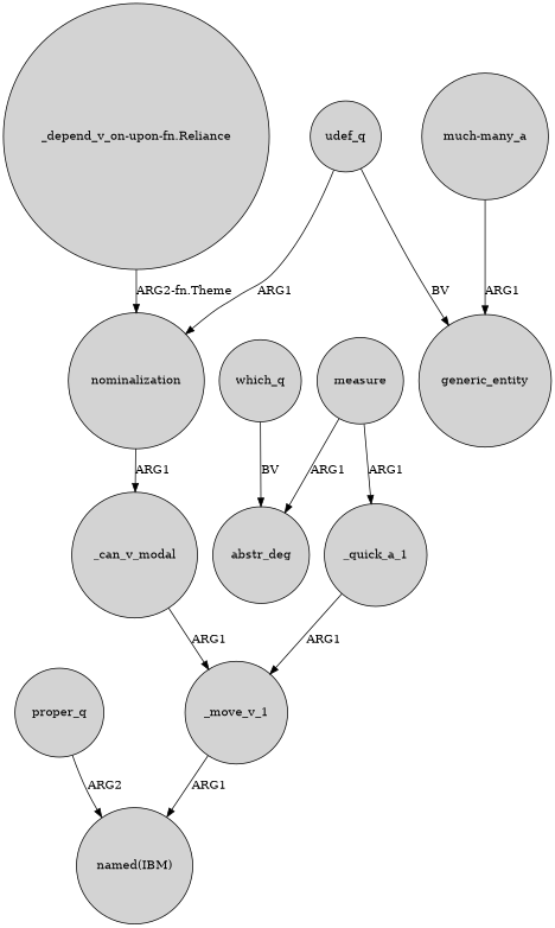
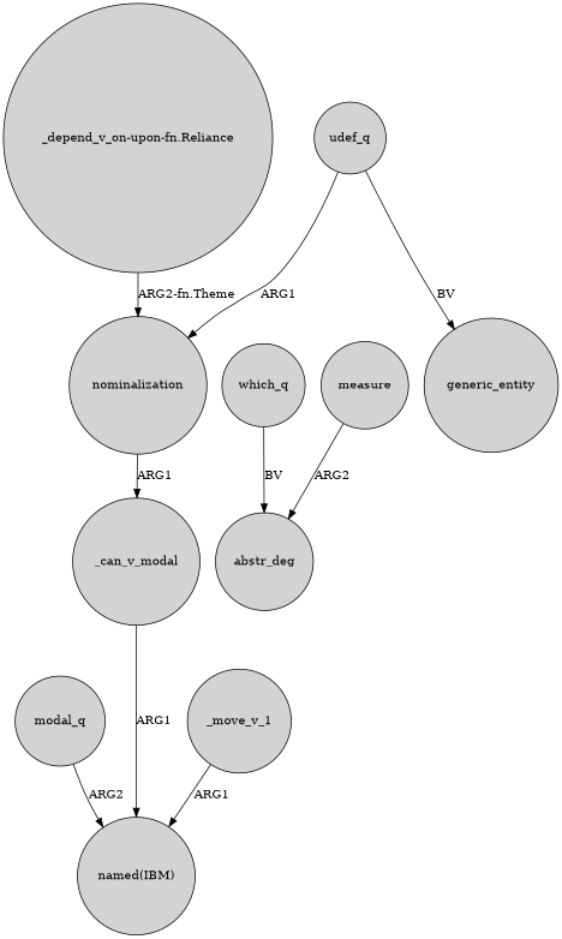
  digraph {
    node [shape=circle style=filled]
    _can_v_modal
    _move_v_1
    "named(IBM)"
    "_depend_v_on-upon-fn.Reliance"
    nominalization
    measure
    abstr_deg
-   _quick_a_1
-   proper_q
+   proper_q [label=modal_q]
    udef_q
    generic_entity
-   "much-many_a"
    which_q
-   _can_v_modal -> _move_v_1 [label=ARG1]
+   _can_v_modal -> "named(IBM)" [label=ARG1]
    _move_v_1 -> "named(IBM)" [label=ARG1]
    "_depend_v_on-upon-fn.Reliance" -> nominalization [label="ARG2-fn.Theme"]
    nominalization -> _can_v_modal [label=ARG1]
-   measure -> abstr_deg [label=ARG1]
-   measure -> _quick_a_1 [label=ARG1]
-   _quick_a_1 -> _move_v_1 [label=ARG1]
+   measure -> abstr_deg [label=ARG2]
    proper_q -> "named(IBM)" [label=ARG2]
    udef_q -> nominalization [label=ARG1]
    udef_q -> generic_entity [label=BV]
-   "much-many_a" -> generic_entity [label=ARG1]
    which_q -> abstr_deg [label=BV]
  }
